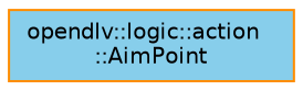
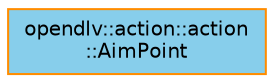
  digraph {
    rankdir=LR
-   n1 [color=darkorange fillcolor=skyblue fontname=Helvetica fontsize=10 height=0.2 label="opendlv::logic::action\l::AimPoint" shape=record style=filled width=0.4]
+   n1 [color=darkorange fillcolor=skyblue fontname=Helvetica fontsize=10 height=0.2 label="opendlv::action::action\l::AimPoint" shape=record style=filled width=0.4]
  }
